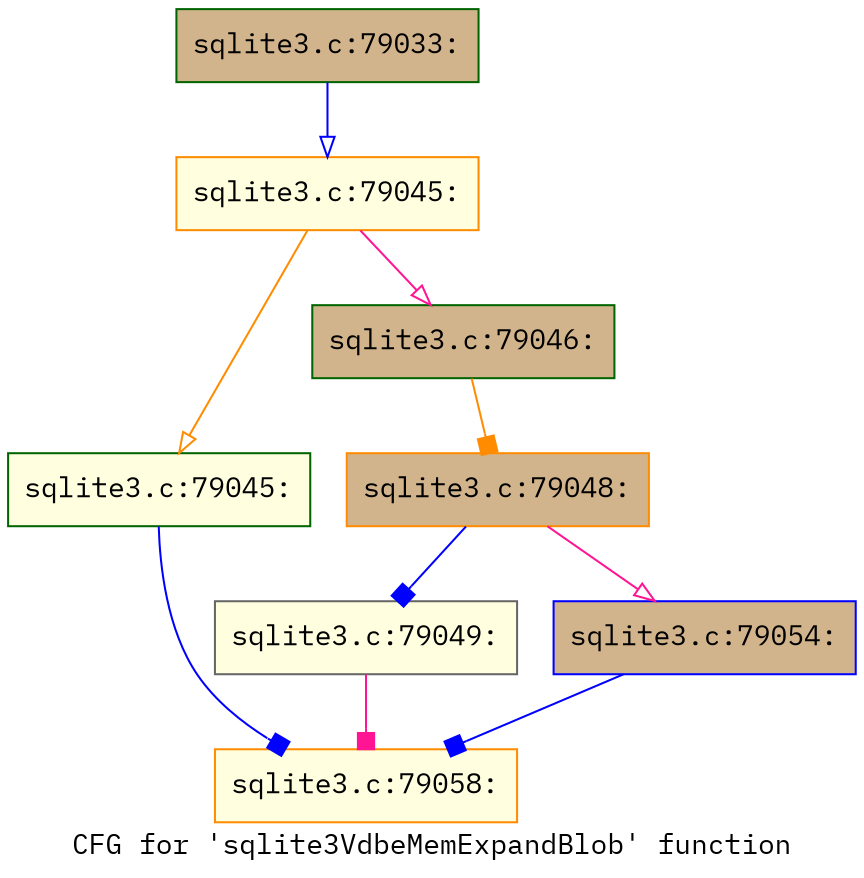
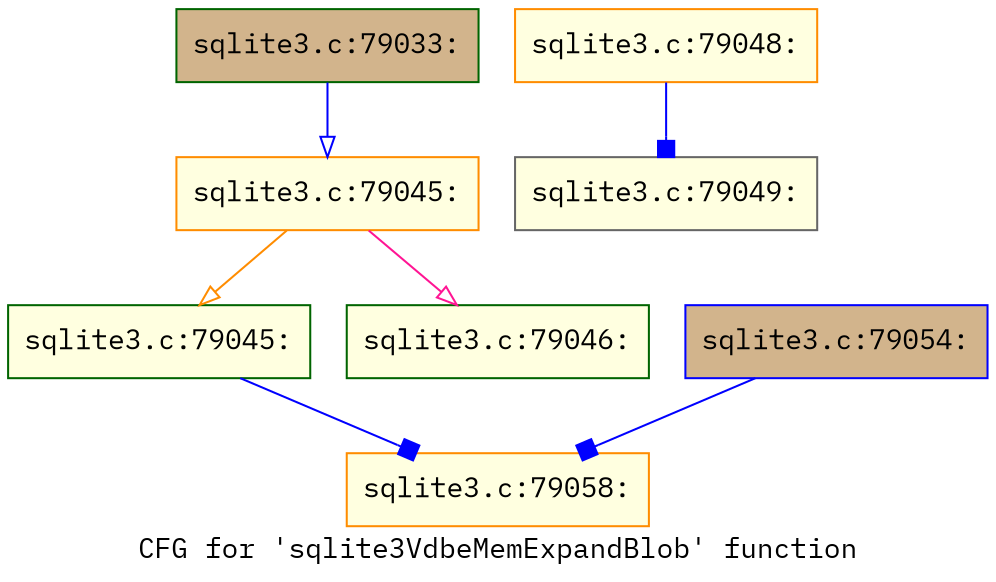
  digraph {
    fontname="IBM Plex Mono"
    label="CFG for 'sqlite3VdbeMemExpandBlob' function"
    node [color=darkgreen fillcolor=lightyellow fontname="IBM Plex Mono" shape=record style=filled]
    edge [arrowhead=box color=blue fontname="IBM Plex Mono"]
    n1 [fillcolor=tan label="{sqlite3.c:79033:}"]
    n2 [color=darkorange label="{sqlite3.c:79045:}"]
    n3 [label="{sqlite3.c:79045:}"]
-   n4 [fillcolor=tan label="{sqlite3.c:79046:}"]
-   n5 [color=darkorange fillcolor=tan label="{sqlite3.c:79048:}"]
+   n4 [label="{sqlite3.c:79046:}"]
+   n5 [color=darkorange label="{sqlite3.c:79048:}"]
    n6 [color=gray40 label="{sqlite3.c:79049:}"]
    n7 [color=blue fillcolor=tan label="{sqlite3.c:79054:}"]
    n8 [color=darkorange label="{sqlite3.c:79058:}"]
    n1 -> n2 [arrowhead=onormal]
    n2 -> n3 [arrowhead=onormal color=darkorange]
    n2 -> n4 [arrowhead=onormal color=deeppink]
    n3 -> n8
-   n4 -> n5 [color=darkorange]
    n5 -> n6
-   n5 -> n7 [arrowhead=onormal color=deeppink]
-   n6 -> n8 [color=deeppink]
    n7 -> n8
  }
